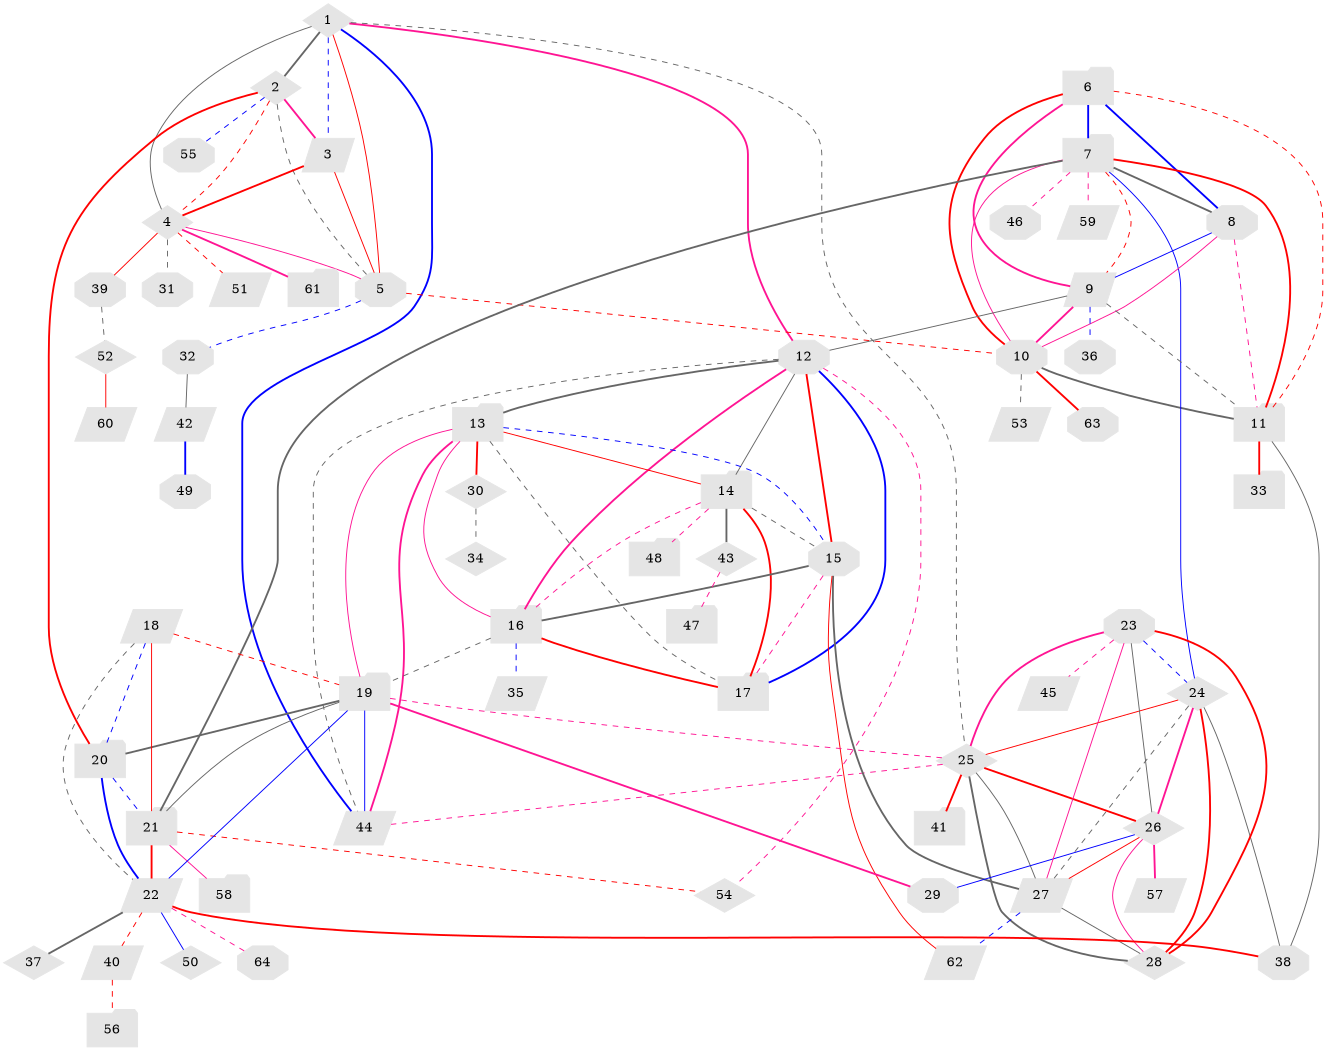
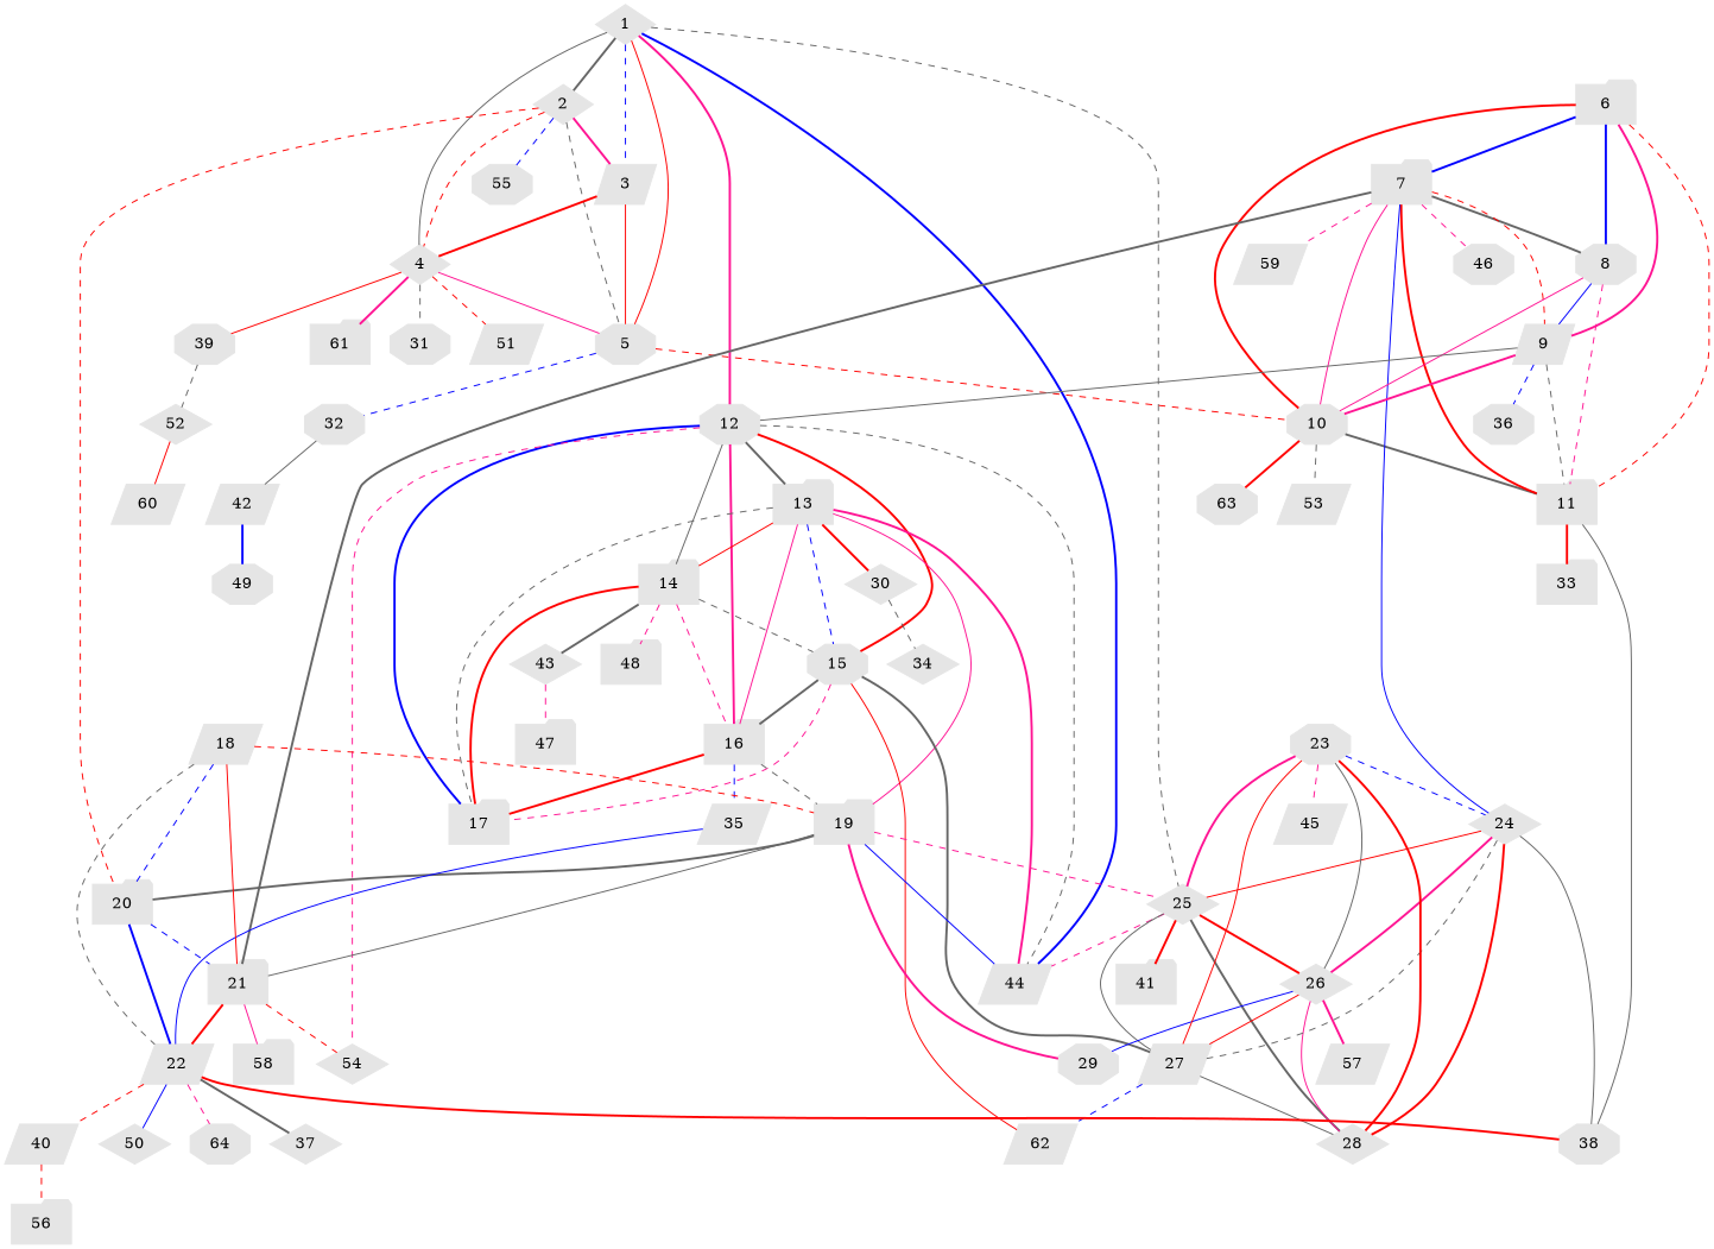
  graph {
    node [color=gray90 shape=octagon style=filled]
    edge [color=gray40 style=dashed weight=1.0]
    1 [shape=diamond]
    2 [shape=diamond]
    3 [shape=parallelogram]
    4 [shape=diamond]
    5
    12
    25 [shape=diamond]
    44 [shape=parallelogram]
    20 [shape=folder]
    55
    31
    39
    51 [shape=parallelogram]
    61 [shape=folder]
    10
    32
    13 [shape=folder]
    14 [shape=folder]
    15
    16 [shape=folder]
    17 [shape=folder]
    54 [shape=diamond]
    27 [shape=parallelogram]
    26 [shape=diamond]
    28 [shape=diamond]
    41 [shape=folder]
    21 [shape=folder]
    22 [shape=parallelogram]
    52 [shape=diamond]
    11 [shape=folder]
    53 [shape=parallelogram]
    63
    42 [shape=parallelogram]
    6 [shape=folder]
    7 [shape=folder]
    8
    9 [shape=parallelogram]
    24 [shape=diamond]
    46
    59 [shape=parallelogram]
    36
    33 [shape=folder]
    38
    58 [shape=folder]
    19 [shape=folder]
    30 [shape=diamond]
    43 [shape=diamond]
    48 [shape=folder]
    62 [shape=parallelogram]
    35 [shape=parallelogram]
    29
    34 [shape=diamond]
    47 [shape=folder]
    18 [shape=parallelogram]
    37 [shape=diamond]
    40 [shape=parallelogram]
    50 [shape=diamond]
    64
    56 [shape=folder]
    23
    45 [shape=parallelogram]
    57 [shape=parallelogram]
    49
    60 [shape=parallelogram]
    1 -- 2 [style=bold weight=2.0]
    1 -- 3 [color=blue weight=2.0]
    1 -- 4 [style=solid weight=2.0]
    1 -- 5 [color=red style=solid weight=2.0]
    1 -- 12 [color=deeppink style=bold]
    1 -- 25
    1 -- 44 [color=blue style=bold]
    2 -- 3 [color=deeppink style=bold]
    2 -- 4 [color=red]
    2 -- 5
-   2 -- 20 [color=red style=bold]
+   2 -- 20 [color=red]
    2 -- 55 [color=blue]
    3 -- 4 [color=red style=bold]
    3 -- 5 [color=red style=solid]
    4 -- 5 [color=deeppink style=solid]
    4 -- 31 [weight=3.0]
    4 -- 39 [color=red style=solid]
    4 -- 51 [color=red]
    4 -- 61 [color=deeppink style=bold]
    5 -- 10 [color=red]
    5 -- 32 [color=blue]
    12 -- 44
    12 -- 13 [style=bold]
    12 -- 14 [style=solid]
    12 -- 15 [color=red style=bold]
    12 -- 16 [color=deeppink style=bold]
    12 -- 17 [color=blue style=bold]
    12 -- 54 [color=deeppink weight=2.0]
    25 -- 44 [color=deeppink]
    25 -- 27 [style=solid]
    25 -- 26 [color=red style=bold]
    25 -- 28 [style=bold]
    25 -- 41 [color=red style=bold weight=2.0]
    20 -- 21 [color=blue weight=2.0]
    20 -- 22 [color=blue style=bold]
    39 -- 52
    10 -- 11 [style=bold]
    10 -- 53
    10 -- 63 [color=red style=bold]
    32 -- 42 [style=solid]
    13 -- 44 [color=deeppink style=bold]
    13 -- 14 [color=red style=solid]
    13 -- 15 [color=blue]
    13 -- 16 [color=deeppink style=solid]
    13 -- 17
    13 -- 19 [color=deeppink style=solid]
    13 -- 30 [color=red style=bold]
    14 -- 15
    14 -- 16 [color=deeppink]
    14 -- 17 [color=red style=bold]
    14 -- 43 [style=bold]
    14 -- 48 [color=deeppink]
    15 -- 16 [style=bold]
    15 -- 17 [color=deeppink]
    15 -- 27 [style=bold]
    15 -- 62 [color=red style=solid]
    16 -- 17 [color=red style=bold]
    16 -- 19
    16 -- 35 [color=blue weight=2.0]
    27 -- 28 [style=solid]
    27 -- 62 [color=blue]
    26 -- 27 [color=red style=solid]
    26 -- 28 [color=deeppink style=solid]
    26 -- 29 [color=blue style=solid weight=4.0]
    26 -- 57 [color=deeppink style=bold]
    21 -- 54 [color=red]
    21 -- 22 [color=red style=bold weight=2.0]
    21 -- 58 [color=deeppink style=solid]
    22 -- 38 [color=red style=bold]
    22 -- 37 [style=bold]
    22 -- 40 [color=red]
    22 -- 50 [color=blue style=solid]
    22 -- 64 [color=deeppink]
    52 -- 60 [color=red style=solid]
    11 -- 33 [color=red style=bold]
    11 -- 38 [style=solid]
    42 -- 49 [color=blue style=bold]
    6 -- 10 [color=red style=bold]
    6 -- 11 [color=red]
    6 -- 7 [color=blue style=bold]
    6 -- 8 [color=blue style=bold]
    6 -- 9 [color=deeppink style=bold]
    7 -- 10 [color=deeppink style=solid]
    7 -- 21 [style=bold]
    7 -- 11 [color=red style=bold]
    7 -- 8 [style=bold]
    7 -- 9 [color=red]
    7 -- 24 [color=blue style=solid]
    7 -- 46 [color=deeppink]
    7 -- 59 [color=deeppink weight=2.0]
    8 -- 10 [color=deeppink style=solid]
    8 -- 11 [color=deeppink]
    8 -- 9 [color=blue style=solid]
    9 -- 12 [style=solid]
    9 -- 10 [color=deeppink style=bold]
    9 -- 11
    9 -- 36 [color=blue weight=2.0]
    24 -- 25 [color=red style=solid]
    24 -- 27
    24 -- 26 [color=deeppink style=bold]
    24 -- 28 [color=red style=bold]
    24 -- 38 [style=solid weight=3.0]
    19 -- 25 [color=deeppink]
    19 -- 44 [color=blue style=solid weight=5.0]
    19 -- 20 [style=bold]
    19 -- 21 [style=solid weight=2.0]
-   19 -- 22 [color=blue style=solid]
+   35 -- 22 [color=blue style=solid]
    19 -- 29 [color=deeppink style=bold]
    30 -- 34
    43 -- 47 [color=deeppink]
    18 -- 20 [color=blue]
    18 -- 21 [color=red style=solid weight=5.0]
    18 -- 22
    18 -- 19 [color=red]
    40 -- 56 [color=red]
    23 -- 25 [color=deeppink style=bold]
-   23 -- 27 [color=deeppink style=solid]
+   23 -- 27 [color=red style=solid]
    23 -- 26 [style=solid]
    23 -- 28 [color=red style=bold weight=2.0]
    23 -- 24 [color=blue]
    23 -- 45 [color=deeppink]
  }
